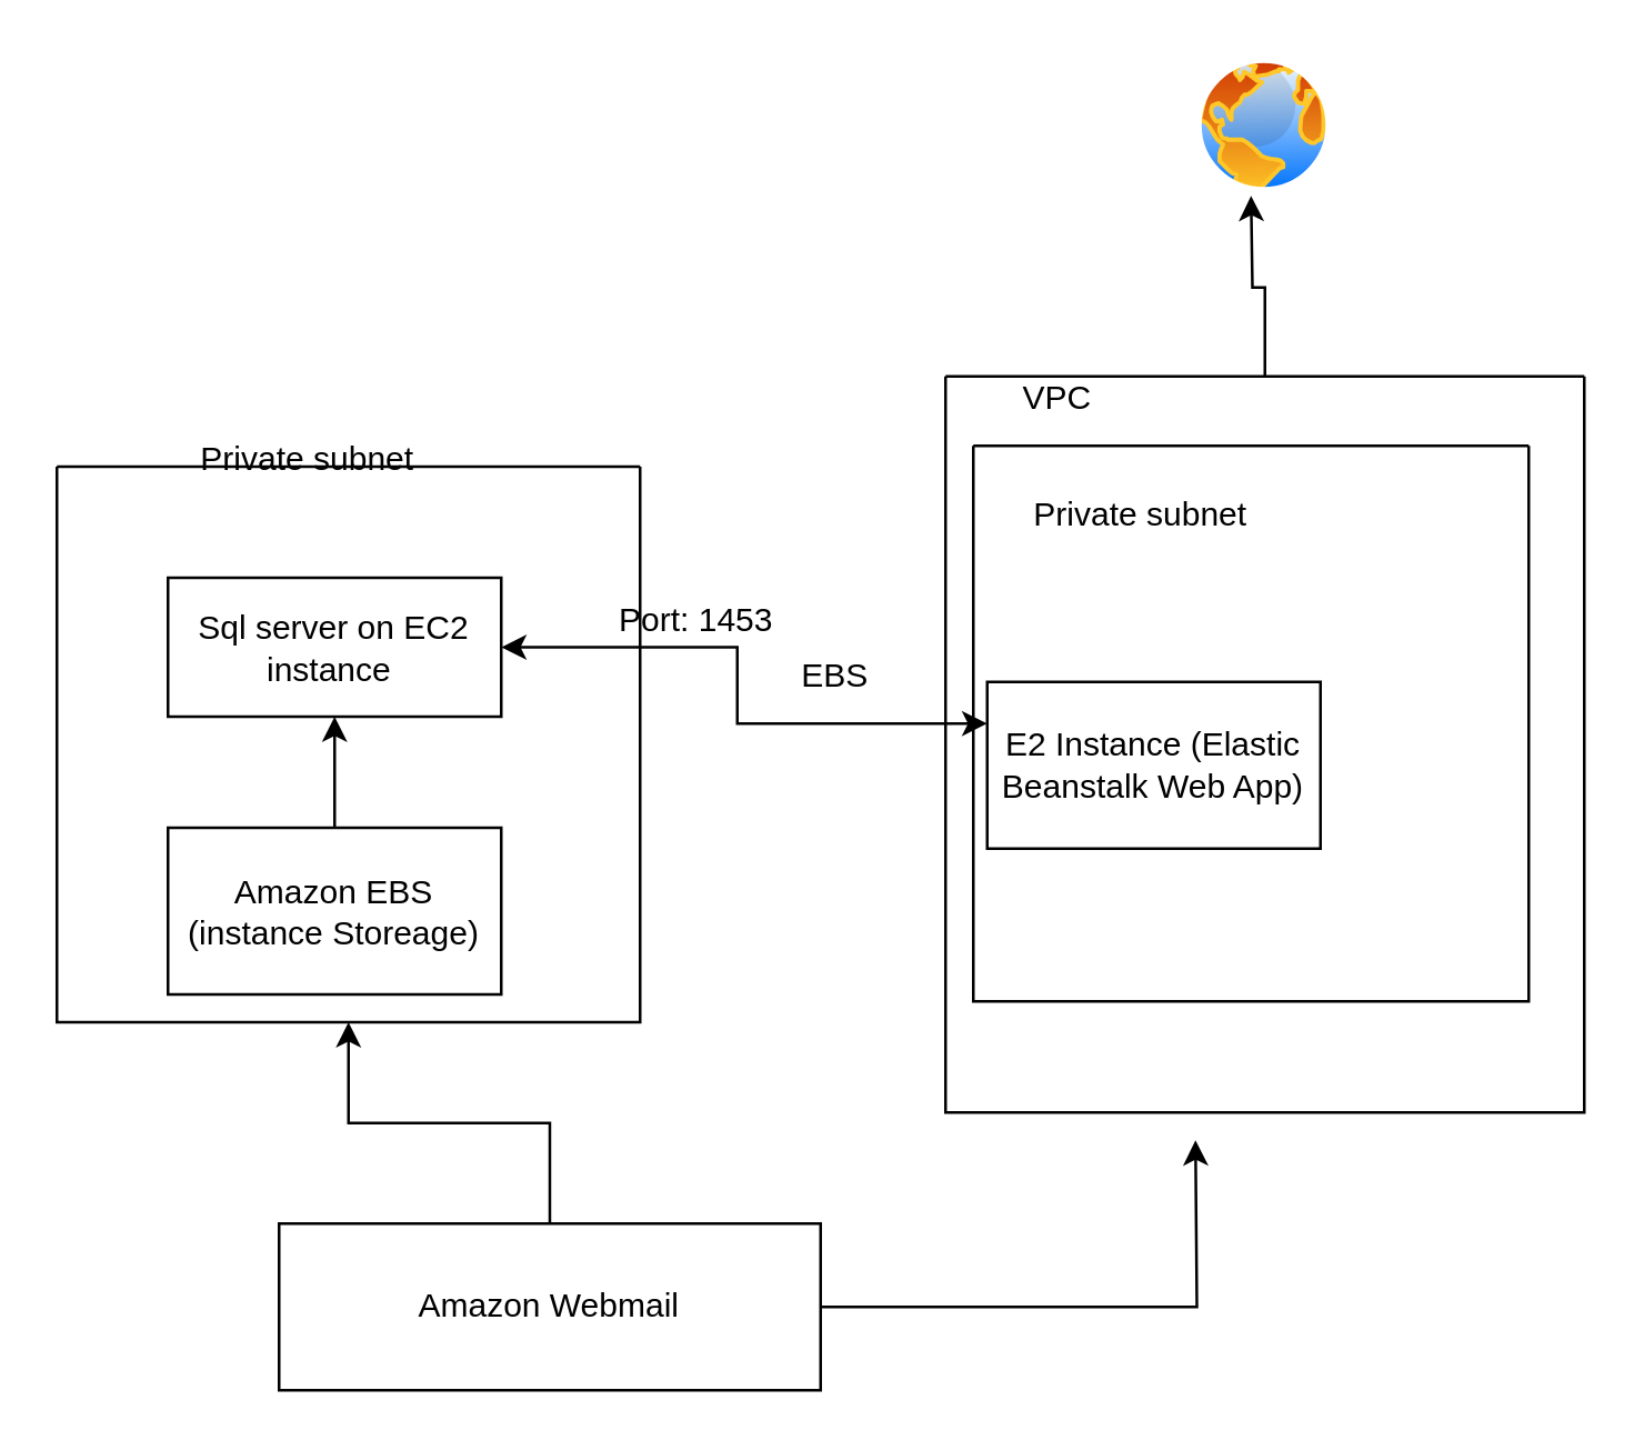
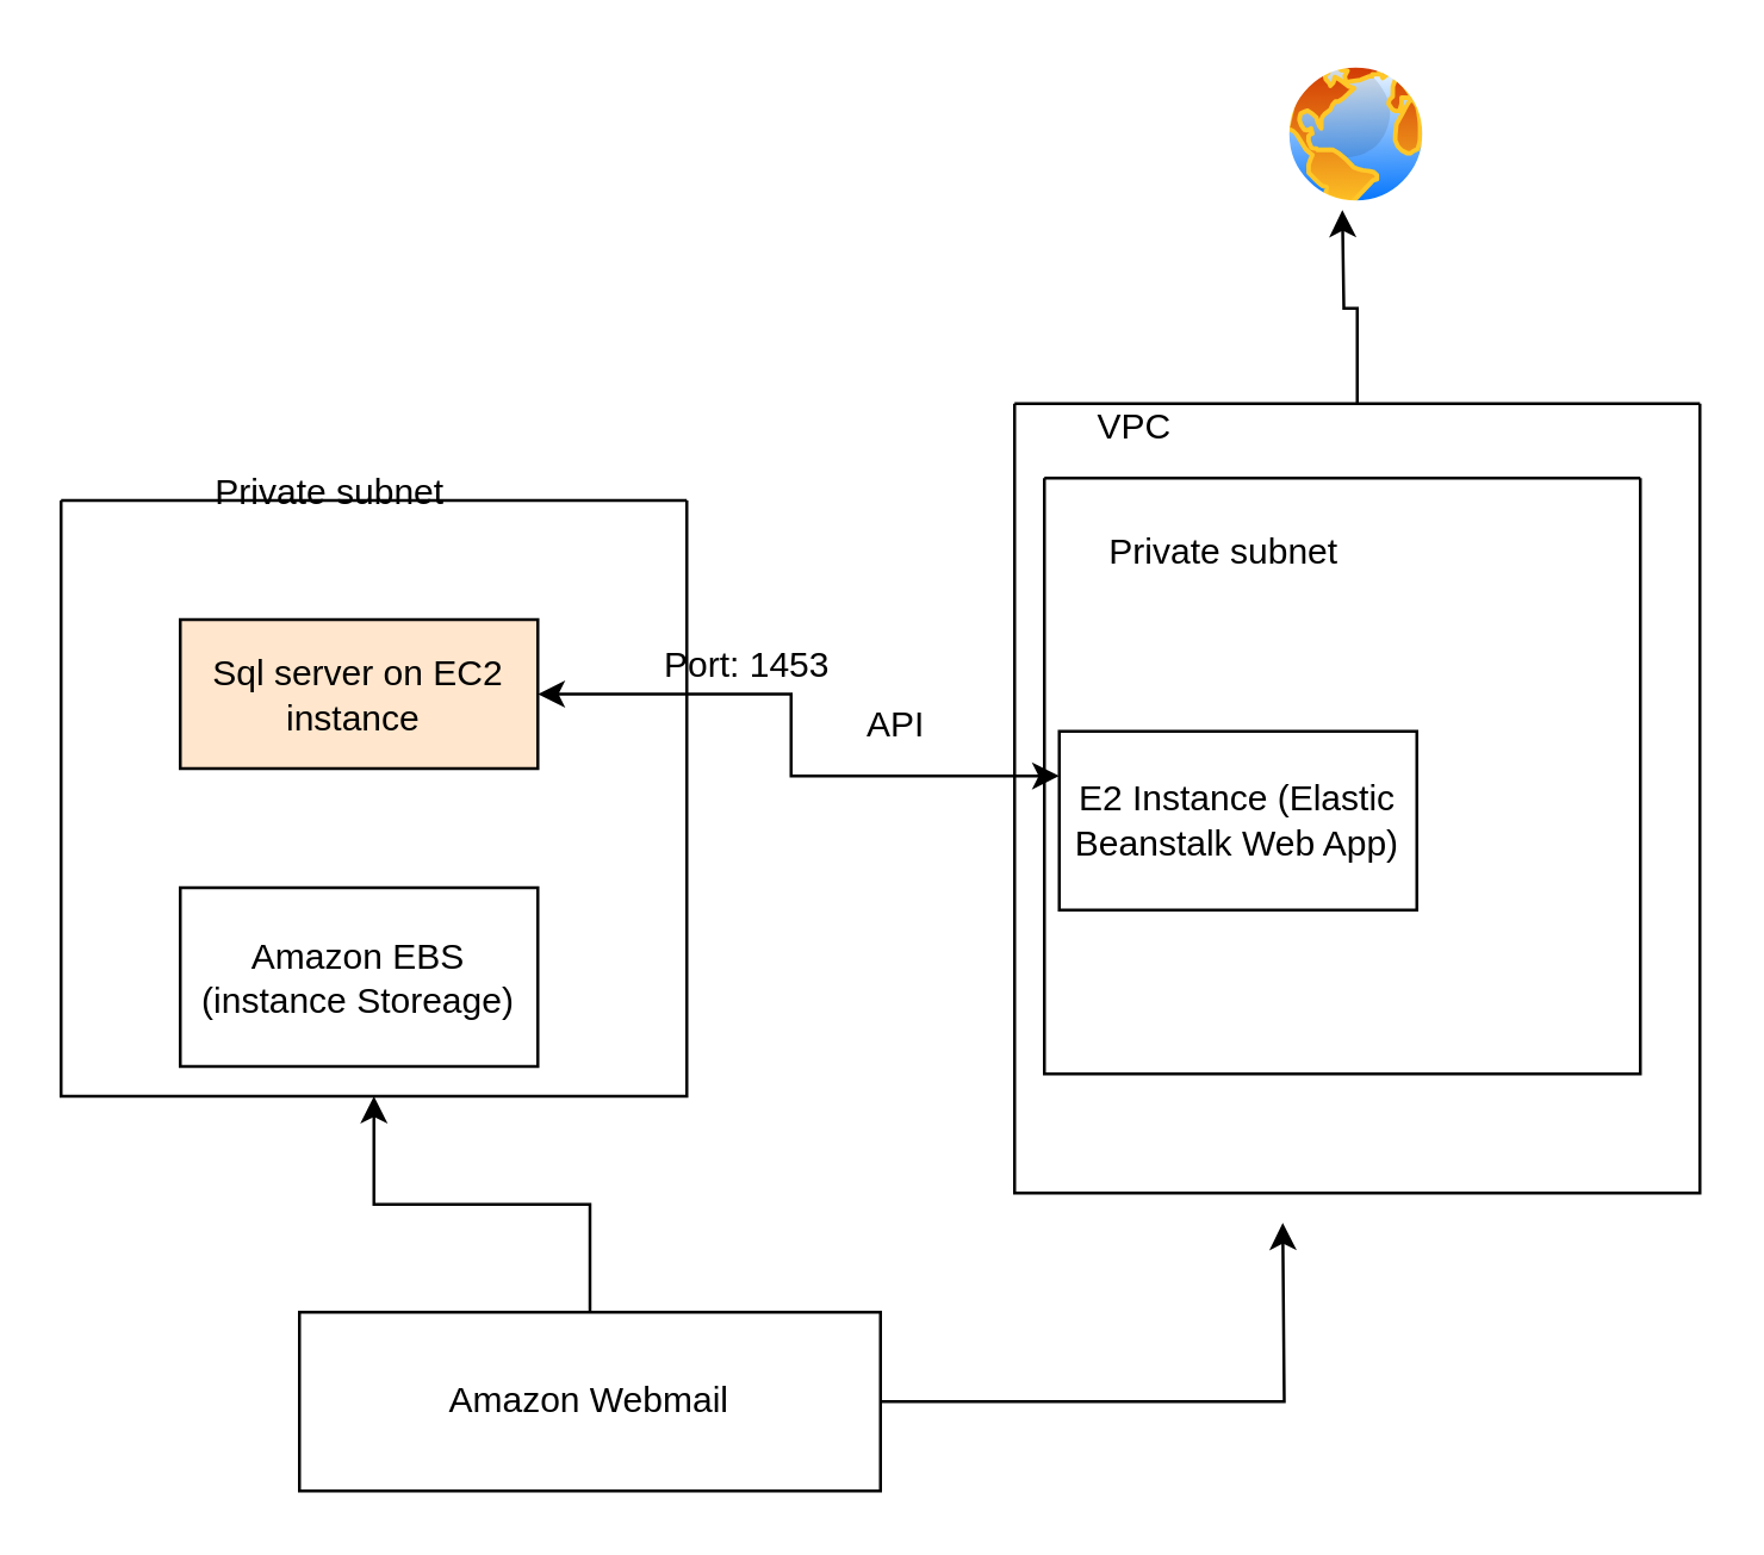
  <mxCell id="0" />
  <mxCell id="1" parent="0" />
  <mxCell id="2" value="" style="swimlane;startSize=0;" vertex="1" parent="1"><mxGeometry x="20" y="167.5" width="210" height="200" as="geometry" /></mxCell>
- <mxCell id="3" value="Sql server on EC2 instance&amp;nbsp;" style="rounded=0;whiteSpace=wrap;html=1;" vertex="1" parent="2"><mxGeometry x="40" y="40" width="120" height="50" as="geometry" /></mxCell>
- <mxCell id="4" style="edgeStyle=orthogonalEdgeStyle;rounded=0;orthogonalLoop=1;jettySize=auto;html=1;exitX=0.5;exitY=0;exitDx=0;exitDy=0;entryX=0.5;entryY=1;entryDx=0;entryDy=0;" edge="1" parent="2" source="5" target="3"><mxGeometry relative="1" as="geometry" /></mxCell>
+ <mxCell id="3" value="Sql server on EC2 instance&amp;nbsp;" style="rounded=0;whiteSpace=wrap;html=1;fillColor=#ffe6cc;" vertex="1" parent="2"><mxGeometry x="40" y="40" width="120" height="50" as="geometry" /></mxCell>
  <mxCell id="5" value="Amazon EBS (instance Storeage)" style="rounded=0;whiteSpace=wrap;html=1;" vertex="1" parent="2"><mxGeometry x="40" y="130" width="120" height="60" as="geometry" /></mxCell>
  <mxCell id="6" value="Private subnet" style="text;html=1;align=center;verticalAlign=middle;resizable=0;points=[];autosize=1;strokeColor=none;fillColor=none;" vertex="1" parent="1"><mxGeometry x="60" y="150" width="100" height="30" as="geometry" /></mxCell>
  <mxCell id="7" style="edgeStyle=orthogonalEdgeStyle;rounded=0;orthogonalLoop=1;jettySize=auto;html=1;exitX=1;exitY=0.5;exitDx=0;exitDy=0;" edge="1" parent="1" source="9"><mxGeometry relative="1" as="geometry"><mxPoint x="430" y="410" as="targetPoint" /></mxGeometry></mxCell>
  <mxCell id="8" style="edgeStyle=orthogonalEdgeStyle;rounded=0;orthogonalLoop=1;jettySize=auto;html=1;exitX=0.5;exitY=0;exitDx=0;exitDy=0;entryX=0.5;entryY=1;entryDx=0;entryDy=0;" edge="1" parent="1" source="9" target="2"><mxGeometry relative="1" as="geometry" /></mxCell>
  <mxCell id="9" value="Amazon Webmail" style="rounded=0;whiteSpace=wrap;html=1;" vertex="1" parent="1"><mxGeometry x="100" y="440" width="195" height="60" as="geometry" /></mxCell>
  <mxCell id="10" value="E2 Instance (Elastic Beanstalk Web App)" style="rounded=0;whiteSpace=wrap;html=1;" vertex="1" parent="1"><mxGeometry x="355" y="245" width="120" height="60" as="geometry" /></mxCell>
  <mxCell id="11" style="edgeStyle=orthogonalEdgeStyle;rounded=0;orthogonalLoop=1;jettySize=auto;html=1;exitX=0;exitY=0.5;exitDx=0;exitDy=0;entryX=0;entryY=0.25;entryDx=0;entryDy=0;" edge="1" parent="1" source="13" target="10"><mxGeometry relative="1" as="geometry" /></mxCell>
  <mxCell id="12" style="edgeStyle=orthogonalEdgeStyle;rounded=0;orthogonalLoop=1;jettySize=auto;html=1;exitX=0;exitY=0.5;exitDx=0;exitDy=0;entryX=1;entryY=0.5;entryDx=0;entryDy=0;" edge="1" parent="1" source="13" target="3"><mxGeometry relative="1" as="geometry" /></mxCell>
  <mxCell id="13" value="" style="swimlane;startSize=0;" vertex="1" parent="1"><mxGeometry x="350" y="160" width="200" height="200" as="geometry" /></mxCell>
  <mxCell id="14" value="Private subnet" style="text;html=1;align=center;verticalAlign=middle;resizable=0;points=[];autosize=1;strokeColor=none;fillColor=none;" vertex="1" parent="13"><mxGeometry x="10" y="10" width="100" height="30" as="geometry" /></mxCell>
  <mxCell id="15" style="edgeStyle=orthogonalEdgeStyle;rounded=0;orthogonalLoop=1;jettySize=auto;html=1;exitX=0.5;exitY=0;exitDx=0;exitDy=0;" edge="1" parent="1" source="16"><mxGeometry relative="1" as="geometry"><mxPoint x="450" y="70" as="targetPoint" /></mxGeometry></mxCell>
  <mxCell id="16" value="" style="swimlane;startSize=0;" vertex="1" parent="1"><mxGeometry x="340" y="135" width="230" height="265" as="geometry" /></mxCell>
  <mxCell id="17" value="VPC" style="text;html=1;align=center;verticalAlign=middle;resizable=0;points=[];autosize=1;strokeColor=none;fillColor=none;" vertex="1" parent="1"><mxGeometry x="355" y="128" width="50" height="30" as="geometry" /></mxCell>
  <mxCell id="18" value="" style="image;aspect=fixed;perimeter=ellipsePerimeter;html=1;align=center;shadow=0;dashed=0;spacingTop=3;image=img/lib/active_directory/internet_globe.svg;" vertex="1" parent="1"><mxGeometry x="430" y="20" width="50" height="50" as="geometry" /></mxCell>
- <mxCell id="19" value="EBS" style="text;html=1;align=center;verticalAlign=middle;resizable=0;points=[];autosize=1;strokeColor=none;fillColor=none;" vertex="1" parent="1"><mxGeometry x="280" y="228" width="40" height="30" as="geometry" /></mxCell>
+ <mxCell id="19" value="API" style="text;html=1;align=center;verticalAlign=middle;resizable=0;points=[];autosize=1;strokeColor=none;fillColor=none;" vertex="1" parent="1"><mxGeometry x="280" y="228" width="40" height="30" as="geometry" /></mxCell>
  <mxCell id="20" value="Port: 1453" style="text;html=1;align=center;verticalAlign=middle;resizable=0;points=[];autosize=1;strokeColor=none;fillColor=none;" vertex="1" parent="1"><mxGeometry x="210" y="208" width="80" height="30" as="geometry" /></mxCell>
